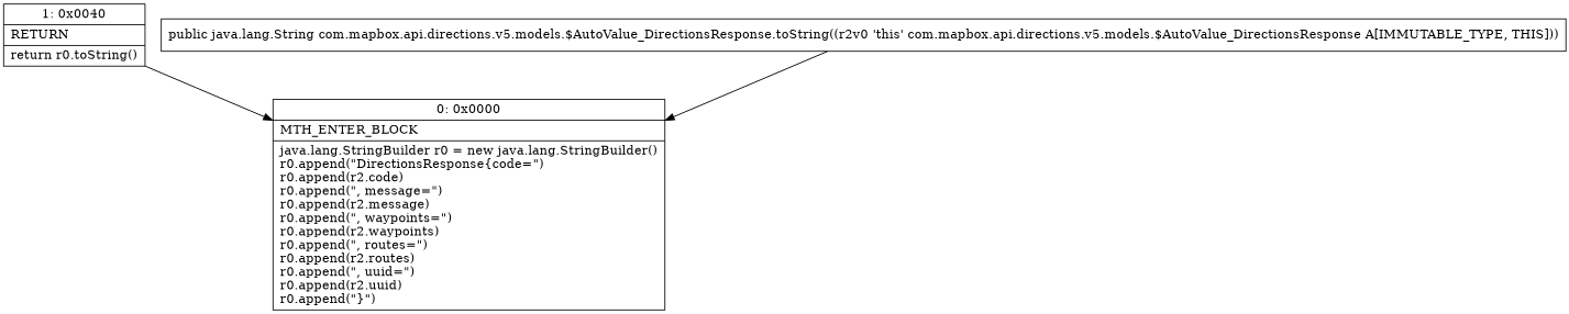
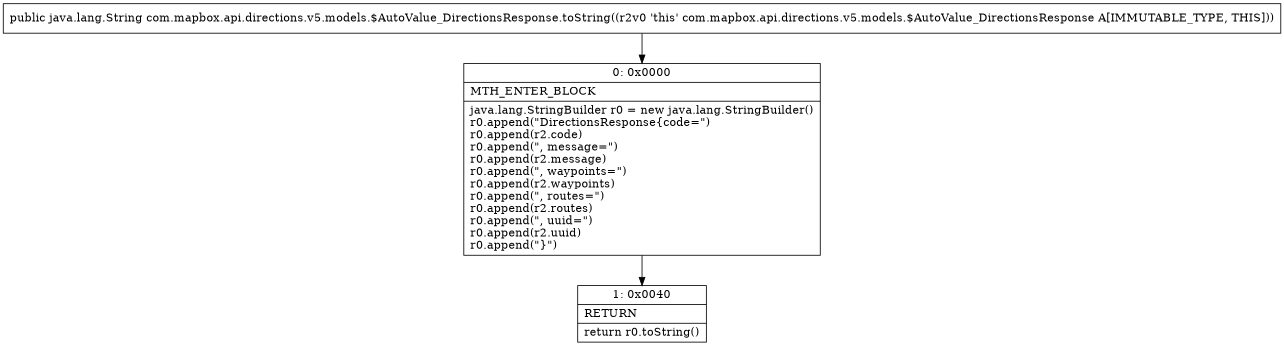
  digraph {
    node [shape=record]
    n1 [label="{0\:\ 0x0000|MTH_ENTER_BLOCK\l|java.lang.StringBuilder r0 = new java.lang.StringBuilder()\lr0.append(\"DirectionsResponse\{code=\")\lr0.append(r2.code)\lr0.append(\", message=\")\lr0.append(r2.message)\lr0.append(\", waypoints=\")\lr0.append(r2.waypoints)\lr0.append(\", routes=\")\lr0.append(r2.routes)\lr0.append(\", uuid=\")\lr0.append(r2.uuid)\lr0.append(\"\}\")\l}"]
    n2 [label="{1\:\ 0x0040|RETURN\l|return r0.toString()\l}"]
    n3 [label="{public java.lang.String com.mapbox.api.directions.v5.models.$AutoValue_DirectionsResponse.toString((r2v0 'this' com.mapbox.api.directions.v5.models.$AutoValue_DirectionsResponse A[IMMUTABLE_TYPE, THIS])) }"]
-   n2 -> n1
+   n1 -> n2
    n3 -> n1
  }
